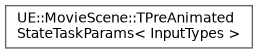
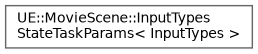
  digraph {
    rankdir=LR
-   n1 [color=grey40 fillcolor=white fontname=Helvetica fontsize=10 height=0.2 label="UE::MovieScene::TPreAnimated\lStateTaskParams\< InputTypes \>" shape=box style=filled width=0.4]
+   n1 [color=grey40 fillcolor=white fontname=Helvetica fontsize=10 height=0.2 label="UE::MovieScene::InputTypes\lStateTaskParams\< InputTypes \>" shape=box style=filled width=0.4]
  }
